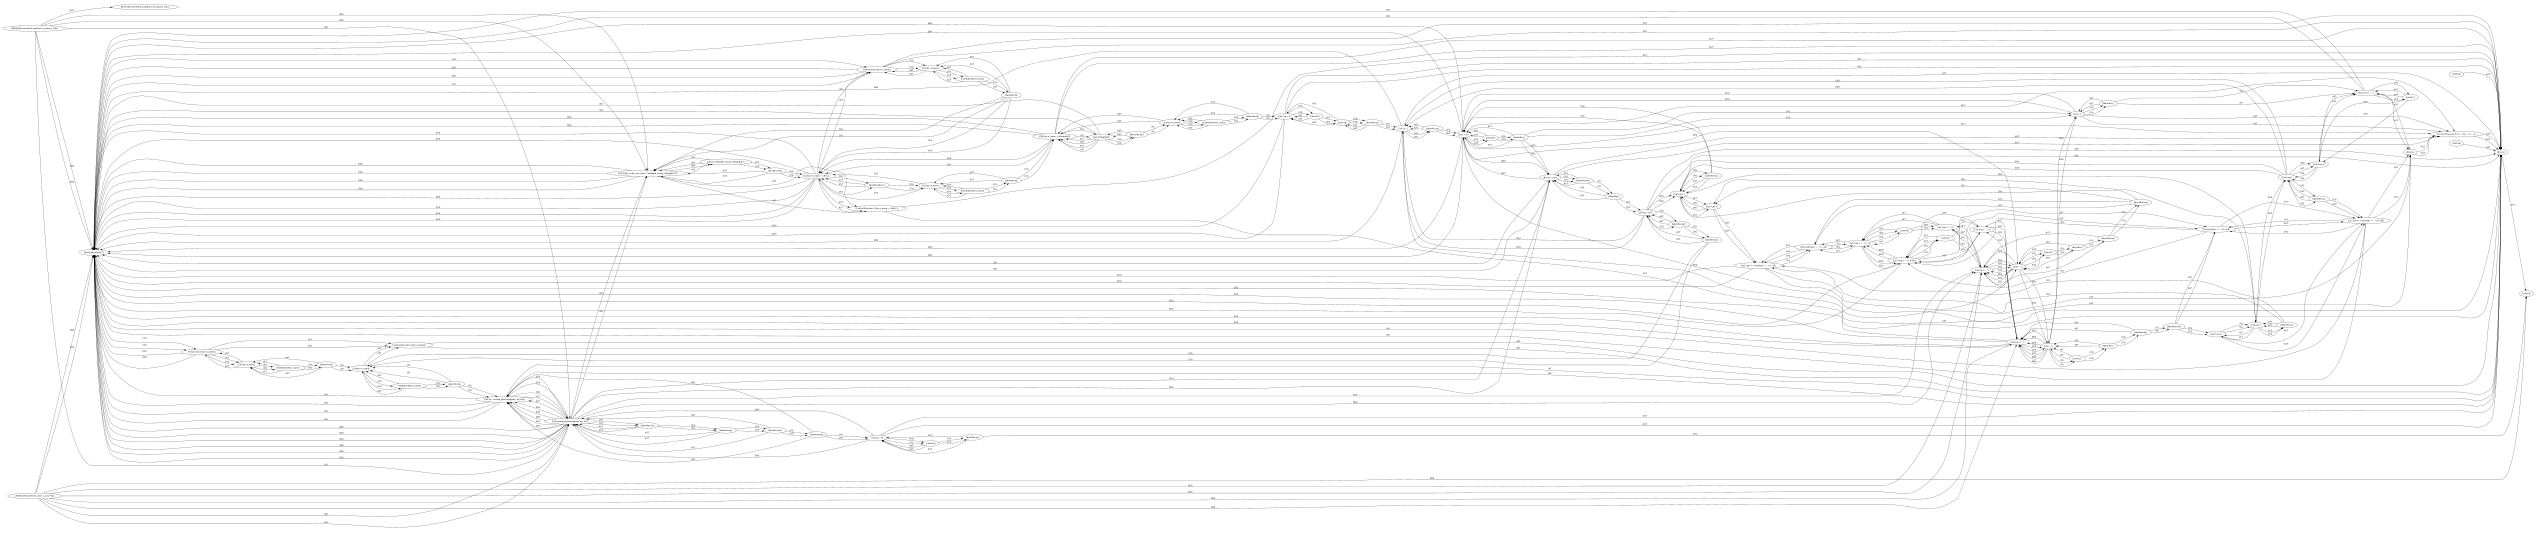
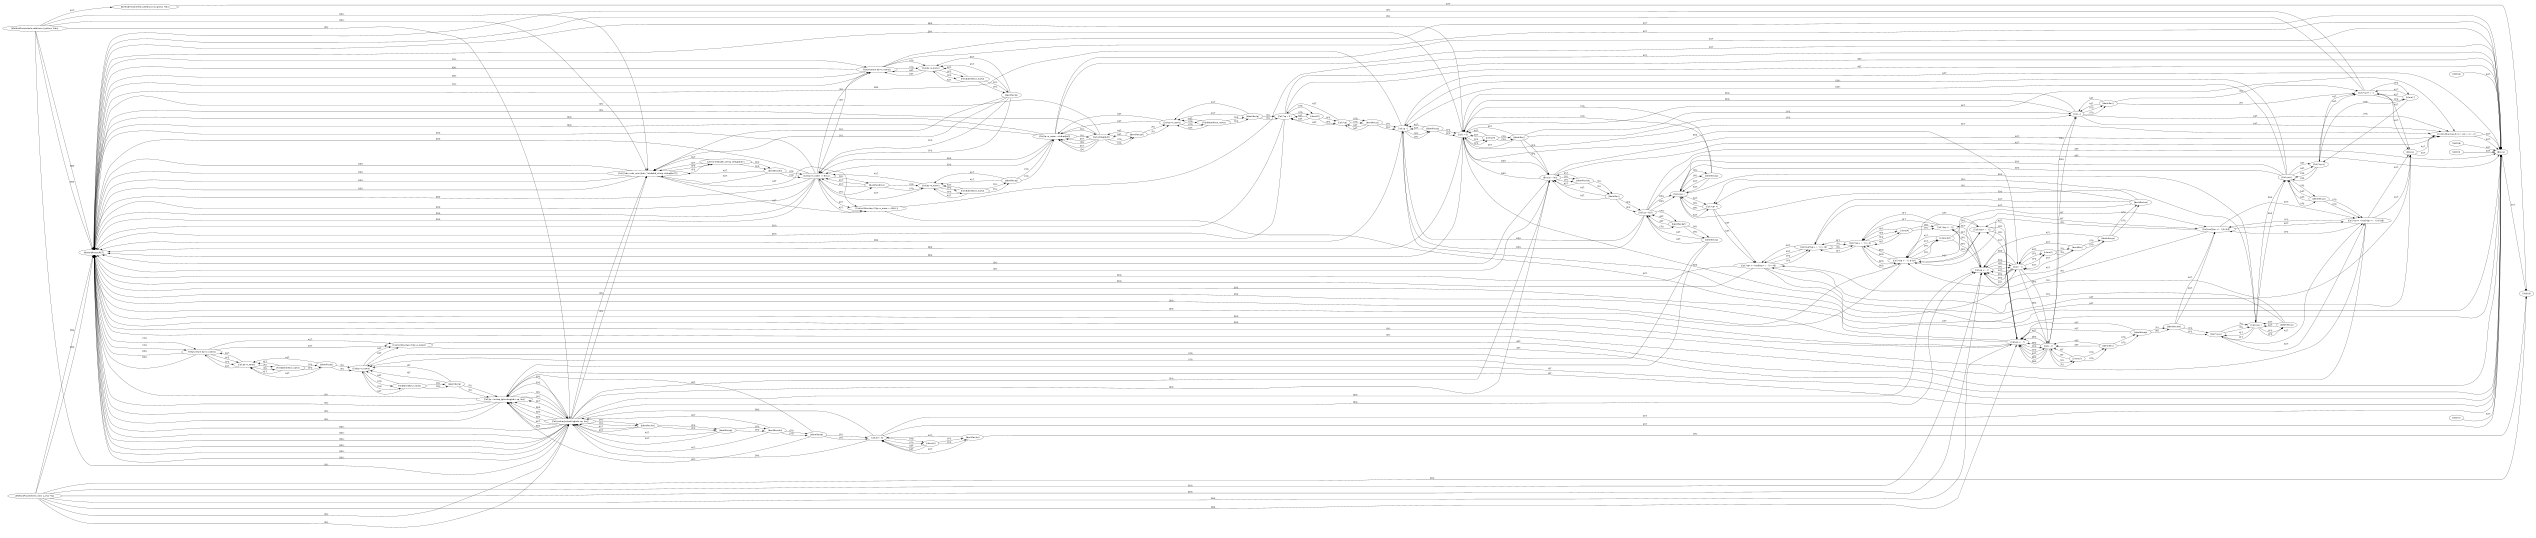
  digraph {
    fontname=Roboto
    rankdir=LR
    node [fontname=Roboto]
    edge [fontname=Roboto]
    n1 [label="(MethodReturn,RET)"]
    n2 [label="(Return,return (tp->e_name);)"]
    n3 [label="(Return,return (tp->e_name);)"]
    n4 [label="(ControlStructure,if (tp->e_name))"]
    n5 [label="(Call,tp->e_name)"]
    n6 [label="(Block,)"]
    n7 [label="(Call,tp->e_name)"]
    n8 [label="(MethodParameterIn,netdissect_options *ndo)"]
    n9 [label="(Call,(*ndo->ndo_error)(ndo, \"le64addr_string: strdup(buf)\"))"]
    n10 [label="(Call,lookup_bytestring(ndo, ep, len))"]
    n11 [label="(MethodParameterOut,netdissect_options *ndo)"]
    n12 [label="(ControlStructure,if (tp->e_name == NULL))"]
    n13 [label="(Literal,\"le64addr_string: strdup(buf)\")"]
    n14 [label="(Call,ep + i - 1)"]
    n15 [label="(Call,tp = lookup_bytestring(ndo, ep, len))"]
    n16 [label="(Block,i = len)"]
    n17 [label="(Identifier,len)"]
    1000100
    n19 [label="(MethodParameterIn,const u_char *ep)"]
    n20 [label="(Call,ep + i - 1)"]
    n21 [label="(Call,i - 1)"]
    n22 [label="(Call,*(ep + i - 1))"]
    n23 [label="(Call,i - 1)"]
    n24 [label="(Call,*(ep + i - 1))"]
    n25 [label="(Call,tp->e_name)"]
    n26 [label="(FieldIdentifier,e_name)"]
    n27 [label="(Identifier,tp)"]
    n28 [label="(FieldIdentifier,e_name)"]
    n29 [label="(Identifier,tp)"]
    n30 [label="(Call,cp = buf)"]
    n31 [label="(Identifier,buf)"]
    n32 [label="(Call,cp++)"]
    n33 [label="(Call,cp --)"]
    n34 [label="(Identifier,cp)"]
    n35 [label="(Call,*cp++)"]
    n36 [label="(Identifier,cp)"]
    n37 [label="(Call,cp++)"]
    n38 [label="(Identifier,cp)"]
    n39 [label="(Identifier,len)"]
    n40 [label="(Identifier,i)"]
    n41 [label="(Call,i > 0)"]
    n42 [label="(ControlStructure,for (i = len; i > 0 ; --i))"]
    n43 [label="(Literal,9)"]
    n44 [label="(Identifier,i)"]
    n45 [label="(Literal,1)"]
    n46 [label="(Call,--i)"]
    n47 [label="(Identifier,i)"]
    n48 [label="(Call,*cp++ = ':')"]
    n49 [label="(Block,)"]
    n50 [label="(Literal,':')"]
    n51 [label="(Call,hex[*(ep + i - 1) >> 4])"]
    n52 [label="(Call,*(ep + i - 1) >> 4)"]
    n53 [label="(Call,*cp++ = hex[*(ep + i - 1) >> 4])"]
    n54 [label="(Literal,4)"]
    n55 [label="(Call,*(ep + i - 1) & 0xf)"]
    n56 [label="(Identifier,hex)"]
    n57 [label="(Call,hex[*(ep + i - 1) & 0xf])"]
-   n58 [label="(Call,0xf)"]
+   n58 [label="(Literal,0xf)"]
    n59 [label="(Identifier,ep)"]
    n60 [label="(Identifier,i)"]
    n61 [label="(Literal,1)"]
    n62 [label="(Call,*cp++)"]
    n63 [label="(Identifier,cp)"]
    n64 [label="(Call,cp++)"]
    n65 [label="(Call,*cp++ = hex[*(ep + i - 1) & 0xf])"]
    n66 [label="(Identifier,hex)"]
    n67 [label="(Identifier,ep)"]
    n68 [label="(Identifier,i)"]
    n69 [label="(Call,*cp++)"]
    n70 [label="(Identifier,cp)"]
    n71 [label="(Call,*cp = '\0')"]
    n72 [label="(Literal,'\0')"]
    n73 [label="(Call,*cp)"]
    n74 [label="(Identifier,cp)"]
    n75 [label="(Call,tp->e_name = strdup(buf))"]
    n76 [label="(Call,strdup(buf))"]
    n77 [label="(Call,tp->e_name == NULL)"]
    n78 [label="(Identifier,buf)"]
    n79 [label="(Identifier,NULL)"]
    n80 [label="(Call,tp->e_name)"]
    n81 [label="(FieldIdentifier,e_name)"]
    n82 [label="(Identifier,tp)"]
    n83 [label="(Call,tp->e_name)"]
    n84 [label="(FieldIdentifier,e_name)"]
    n85 [label="(Identifier,tp)"]
    n86 [label="(Identifier,ndo)"]
    n87 [label="(FieldIdentifier,e_name)"]
    n88 [label="(Identifier,tp)"]
    n89 [label="(Call,len = 8)"]
    n90 [label="(Literal,8)"]
    n91 [label="(Identifier,len)"]
    n92 [label="(Identifier,tp)"]
    n93 [label="(Identifier,ndo)"]
    n94 [label="(Identifier,ep)"]
    1000104
    1000108
+   1000109
+   1000110
    n1 -> n2 [label="CFG: "]
    n1 -> n2 [label="CFG: "]
    n1 -> n3 [label="CFG: "]
    n1 -> n3 [label="CFG: "]
    n2 -> n1 [label="DDG: "]
    n2 -> n1 [label="DDG: "]
    n2 -> n4 [label="AST: "]
    n2 -> n4 [label="AST: "]
    n2 -> n5 [label="CFG: "]
    n2 -> n5 [label="CFG: "]
    n3 -> n1 [label="DDG: "]
    n3 -> n1 [label="DDG: "]
    n3 -> n6 [label="AST: "]
    n3 -> n6 [label="AST: "]
    n3 -> n7 [label="CFG: "]
    n3 -> n7 [label="CFG: "]
    n4 -> n6 [label="AST: "]
    n4 -> n6 [label="AST: "]
    n5 -> n2 [label="AST: "]
    n5 -> n2 [label="AST: "]
    n5 -> n28 [label="CFG: "]
    n5 -> n28 [label="CFG: "]
    n6 -> 1000100 [label="AST: "]
    n7 -> n3 [label="AST: "]
    n7 -> n3 [label="AST: "]
    n7 -> n87 [label="CFG: "]
    n7 -> n87 [label="CFG: "]
    n8 -> n1 [label="DDG: "]
    n8 -> n1 [label="DDG: "]
    n8 -> n9 [label="DDG: "]
    n8 -> n9 [label="DDG: "]
    n8 -> n10 [label="DDG: "]
    n8 -> n10 [label="DDG: "]
    n8 -> n11 [label="AST: "]
    n9 -> n1 [label="DDG: "]
    n9 -> n1 [label="DDG: "]
    n9 -> n1 [label="DDG: "]
    n9 -> n1 [label="DDG: "]
    n9 -> n12 [label="AST: "]
    n9 -> n12 [label="AST: "]
    n9 -> n13 [label="CFG: "]
    n9 -> n13 [label="CFG: "]
    n10 -> n1 [label="DDG: "]
    n10 -> n1 [label="DDG: "]
    n10 -> n1 [label="DDG: "]
    n10 -> n1 [label="DDG: "]
    n10 -> n1 [label="DDG: "]
    n10 -> n1 [label="DDG: "]
    n10 -> n9 [label="DDG: "]
    n10 -> n9 [label="DDG: "]
    n10 -> n14 [label="DDG: "]
    n10 -> n14 [label="DDG: "]
    n10 -> n15 [label="AST: "]
    n10 -> n15 [label="DDG: "]
    n10 -> n15 [label="DDG: "]
    n10 -> n15 [label="DDG: "]
    n10 -> n15 [label="AST: "]
    n10 -> n15 [label="DDG: "]
    n10 -> n15 [label="DDG: "]
    n10 -> n15 [label="DDG: "]
    n10 -> n16 [label="DDG: "]
    n10 -> n16 [label="DDG: "]
    n10 -> n17 [label="CFG: "]
    n10 -> n17 [label="CFG: "]
+   n11 -> 1000100 [label="AST: "]
    n12 -> n6 [label="AST: "]
    n12 -> n6 [label="AST: "]
    n13 -> n9 [label="AST: "]
    n13 -> n9 [label="AST: "]
    n13 -> n86 [label="CFG: "]
    n13 -> n86 [label="CFG: "]
    n14 -> n21 [label="CFG: "]
    n14 -> n21 [label="CFG: "]
    n14 -> n22 [label="AST: "]
    n14 -> n22 [label="AST: "]
    n15 -> n1 [label="DDG: "]
    n15 -> n1 [label="DDG: "]
    n15 -> n1 [label="DDG: "]
    n15 -> n1 [label="DDG: "]
    n15 -> n6 [label="AST: "]
    n15 -> n6 [label="AST: "]
    n15 -> n10 [label="CFG: "]
    n15 -> n10 [label="CFG: "]
    n16 -> n1 [label="DDG: "]
    n16 -> n1 [label="DDG: "]
    n16 -> n39 [label="CFG: "]
    n16 -> n39 [label="CFG: "]
    n16 -> n41 [label="DDG: "]
    n16 -> n41 [label="DDG: "]
    n16 -> n42 [label="AST: "]
    n16 -> n42 [label="AST: "]
    n17 -> n10 [label="AST: "]
    n17 -> n10 [label="AST: "]
    n17 -> n94 [label="CFG: "]
    n17 -> n94 [label="CFG: "]
    n19 -> n1 [label="DDG: "]
    n19 -> n1 [label="DDG: "]
    n19 -> n10 [label="DDG: "]
    n19 -> n10 [label="DDG: "]
    n19 -> n14 [label="DDG: "]
    n19 -> n14 [label="DDG: "]
    n19 -> 1000100 [label="DDG: "]
    n19 -> n20 [label="DDG: "]
    n19 -> n20 [label="DDG: "]
    n20 -> n1 [label="DDG: "]
    n20 -> n1 [label="DDG: "]
    n20 -> n1 [label="DDG: "]
    n20 -> n1 [label="DDG: "]
    n20 -> n23 [label="CFG: "]
    n20 -> n23 [label="CFG: "]
    n20 -> n24 [label="AST: "]
    n20 -> n24 [label="AST: "]
    n21 -> n14 [label="AST: "]
    n21 -> n14 [label="DDG: "]
    n21 -> n14 [label="DDG: "]
    n21 -> n14 [label="AST: "]
    n21 -> n14 [label="DDG: "]
    n21 -> n14 [label="DDG: "]
    n21 -> n23 [label="DDG: "]
    n21 -> n23 [label="DDG: "]
    n21 -> n45 [label="CFG: "]
    n21 -> n45 [label="CFG: "]
    n22 -> n14 [label="CFG: "]
    n22 -> n14 [label="CFG: "]
    n22 -> n52 [label="AST: "]
    n22 -> n52 [label="AST: "]
    n23 -> n20 [label="AST: "]
    n23 -> n20 [label="DDG: "]
    n23 -> n20 [label="DDG: "]
    n23 -> n20 [label="AST: "]
    n23 -> n20 [label="DDG: "]
    n23 -> n20 [label="DDG: "]
    n23 -> n46 [label="DDG: "]
    n23 -> n46 [label="DDG: "]
    n23 -> n61 [label="CFG: "]
    n23 -> n61 [label="CFG: "]
    n24 -> n20 [label="CFG: "]
    n24 -> n20 [label="CFG: "]
    n24 -> n55 [label="AST: "]
    n24 -> n55 [label="AST: "]
    n25 -> n4 [label="AST: "]
    n25 -> n4 [label="AST: "]
    n25 -> n26 [label="CFG: "]
    n25 -> n26 [label="CFG: "]
    n26 -> n25 [label="AST: "]
    n26 -> n25 [label="AST: "]
    n26 -> n27 [label="CFG: "]
    n26 -> n27 [label="CFG: "]
    n27 -> n15 [label="CFG: "]
    n27 -> n15 [label="CFG: "]
    n27 -> n25 [label="AST: "]
    n27 -> n25 [label="AST: "]
    n28 -> n5 [label="AST: "]
    n28 -> n5 [label="AST: "]
    n28 -> n29 [label="CFG: "]
    n28 -> n29 [label="CFG: "]
    n29 -> n5 [label="AST: "]
    n29 -> n5 [label="AST: "]
    n29 -> n25 [label="CFG: "]
    n29 -> n25 [label="CFG: "]
    n30 -> n6 [label="AST: "]
    n30 -> n6 [label="AST: "]
    n30 -> n31 [label="CFG: "]
    n30 -> n31 [label="CFG: "]
    n30 -> n32 [label="DDG: "]
    n30 -> n32 [label="DDG: "]
    n30 -> n33 [label="DDG: "]
    n30 -> n33 [label="DDG: "]
    n31 -> n30 [label="AST: "]
    n31 -> n30 [label="AST: "]
    n31 -> n34 [label="CFG: "]
    n31 -> n34 [label="CFG: "]
    n32 -> n35 [label="AST: "]
    n32 -> n35 [label="AST: "]
    n32 -> n36 [label="CFG: "]
    n32 -> n36 [label="CFG: "]
    n32 -> n37 [label="DDG: "]
    n32 -> n37 [label="DDG: "]
    n33 -> n1 [label="DDG: "]
    n33 -> n1 [label="DDG: "]
    n33 -> n6 [label="AST: "]
    n33 -> n6 [label="AST: "]
    n33 -> n38 [label="CFG: "]
    n33 -> n38 [label="CFG: "]
    n34 -> n25 [label="CFG: "]
    n34 -> n25 [label="CFG: "]
    n34 -> n30 [label="AST: "]
    n34 -> n30 [label="AST: "]
    n35 -> n32 [label="CFG: "]
    n35 -> n32 [label="CFG: "]
    n35 -> n53 [label="AST: "]
    n35 -> n53 [label="AST: "]
    n36 -> n32 [label="AST: "]
    n36 -> n32 [label="AST: "]
    n36 -> n41 [label="CFG: "]
    n36 -> n41 [label="CFG: "]
    n37 -> n62 [label="AST: "]
    n37 -> n62 [label="AST: "]
    n37 -> n63 [label="CFG: "]
    n37 -> n63 [label="CFG: "]
    n37 -> n64 [label="DDG: "]
    n37 -> n64 [label="DDG: "]
    n38 -> n33 [label="AST: "]
    n38 -> n33 [label="AST: "]
    n38 -> n41 [label="CFG: "]
    n38 -> n41 [label="CFG: "]
    n39 -> n16 [label="AST: "]
    n39 -> n16 [label="AST: "]
    n39 -> n40 [label="CFG: "]
    n39 -> n40 [label="CFG: "]
    n40 -> n16 [label="AST: "]
    n40 -> n16 [label="AST: "]
    n40 -> n30 [label="CFG: "]
    n40 -> n30 [label="CFG: "]
    n41 -> n1 [label="DDG: "]
    n41 -> n1 [label="DDG: "]
    n41 -> n1 [label="DDG: "]
    n41 -> n1 [label="DDG: "]
    n41 -> n21 [label="DDG: "]
    n41 -> n21 [label="DDG: "]
    n41 -> n42 [label="AST: "]
    n41 -> n42 [label="AST: "]
    n41 -> n43 [label="CFG: "]
    n41 -> n43 [label="CFG: "]
    n42 -> n6 [label="AST: "]
    n42 -> n6 [label="AST: "]
    n43 -> n41 [label="AST: "]
    n43 -> n41 [label="AST: "]
    n43 -> n44 [label="CFG: "]
    n43 -> n44 [label="CFG: "]
    n44 -> n16 [label="CFG: "]
    n44 -> n16 [label="CFG: "]
    n44 -> n41 [label="AST: "]
    n44 -> n41 [label="AST: "]
    n44 -> n46 [label="CFG: "]
    n44 -> n46 [label="CFG: "]
    n45 -> n21 [label="AST: "]
    n45 -> n21 [label="AST: "]
    n45 -> n60 [label="CFG: "]
    n45 -> n60 [label="CFG: "]
    n46 -> n41 [label="DDG: "]
    n46 -> n41 [label="DDG: "]
    n46 -> n42 [label="AST: "]
    n46 -> n42 [label="AST: "]
    n46 -> n47 [label="CFG: "]
    n46 -> n47 [label="CFG: "]
    n47 -> n46 [label="AST: "]
    n47 -> n46 [label="AST: "]
    n47 -> n48 [label="CFG: "]
    n47 -> n48 [label="CFG: "]
    n48 -> n1 [label="DDG: "]
    n48 -> n1 [label="DDG: "]
    n48 -> n49 [label="AST: "]
    n48 -> n49 [label="AST: "]
    n48 -> n50 [label="CFG: "]
    n48 -> n50 [label="CFG: "]
    n49 -> n42 [label="AST: "]
    n49 -> n42 [label="AST: "]
    n50 -> n48 [label="AST: "]
    n50 -> n48 [label="AST: "]
    n50 -> n69 [label="CFG: "]
    n50 -> n69 [label="CFG: "]
    n51 -> n52 [label="CFG: "]
    n51 -> n52 [label="CFG: "]
    n51 -> n53 [label="AST: "]
    n51 -> n53 [label="AST: "]
    n52 -> n51 [label="AST: "]
    n52 -> n51 [label="AST: "]
    n52 -> n54 [label="CFG: "]
    n52 -> n54 [label="CFG: "]
    n52 -> n55 [label="DDG: "]
    n52 -> n55 [label="DDG: "]
    n53 -> n1 [label="DDG: "]
    n53 -> n1 [label="DDG: "]
    n53 -> n49 [label="AST: "]
    n53 -> n49 [label="AST: "]
    n53 -> n51 [label="CFG: "]
    n53 -> n51 [label="CFG: "]
    n54 -> n22 [label="CFG: "]
    n54 -> n22 [label="CFG: "]
    n54 -> n52 [label="AST: "]
    n54 -> n52 [label="AST: "]
    n55 -> n1 [label="DDG: "]
    n55 -> n1 [label="DDG: "]
    n55 -> n52 [label="DDG: "]
    n55 -> n52 [label="DDG: "]
    n55 -> n57 [label="AST: "]
    n55 -> n57 [label="AST: "]
    n55 -> n58 [label="CFG: "]
    n55 -> n58 [label="CFG: "]
    n56 -> n35 [label="CFG: "]
    n56 -> n35 [label="CFG: "]
    n56 -> n51 [label="AST: "]
    n56 -> n51 [label="AST: "]
    n57 -> n55 [label="CFG: "]
    n57 -> n55 [label="CFG: "]
    n57 -> n65 [label="AST: "]
    n57 -> n65 [label="AST: "]
    n58 -> n24 [label="CFG: "]
    n58 -> n24 [label="CFG: "]
    n58 -> n55 [label="AST: "]
    n58 -> n55 [label="AST: "]
    n59 -> n14 [label="AST: "]
    n59 -> n14 [label="AST: "]
    n59 -> n56 [label="CFG: "]
    n59 -> n56 [label="CFG: "]
    n60 -> n21 [label="AST: "]
    n60 -> n21 [label="AST: "]
    n60 -> n59 [label="CFG: "]
    n60 -> n59 [label="CFG: "]
    n61 -> n23 [label="AST: "]
    n61 -> n23 [label="AST: "]
    n61 -> n68 [label="CFG: "]
    n61 -> n68 [label="CFG: "]
    n62 -> n37 [label="CFG: "]
    n62 -> n37 [label="CFG: "]
    n62 -> n65 [label="AST: "]
    n62 -> n65 [label="AST: "]
    n63 -> n37 [label="AST: "]
    n63 -> n37 [label="AST: "]
    n63 -> n53 [label="CFG: "]
    n63 -> n53 [label="CFG: "]
    n64 -> n32 [label="DDG: "]
    n64 -> n32 [label="DDG: "]
    n64 -> n33 [label="DDG: "]
    n64 -> n33 [label="DDG: "]
    n64 -> n69 [label="AST: "]
    n64 -> n69 [label="AST: "]
    n64 -> n70 [label="CFG: "]
    n64 -> n70 [label="CFG: "]
    n65 -> n1 [label="DDG: "]
    n65 -> n1 [label="DDG: "]
    n65 -> n49 [label="AST: "]
    n65 -> n49 [label="AST: "]
    n65 -> n57 [label="CFG: "]
    n65 -> n57 [label="CFG: "]
    n66 -> n57 [label="AST: "]
    n66 -> n57 [label="AST: "]
    n66 -> n62 [label="CFG: "]
    n66 -> n62 [label="CFG: "]
    n67 -> n20 [label="AST: "]
    n67 -> n20 [label="AST: "]
    n67 -> n66 [label="CFG: "]
    n67 -> n66 [label="CFG: "]
    n68 -> n23 [label="AST: "]
    n68 -> n23 [label="AST: "]
    n68 -> n67 [label="CFG: "]
    n68 -> n67 [label="CFG: "]
    n69 -> n48 [label="AST: "]
    n69 -> n48 [label="AST: "]
    n69 -> n64 [label="CFG: "]
    n69 -> n64 [label="CFG: "]
    n70 -> n64 [label="AST: "]
    n70 -> n64 [label="AST: "]
    n70 -> n65 [label="CFG: "]
    n70 -> n65 [label="CFG: "]
    n71 -> n1 [label="DDG: "]
    n71 -> n1 [label="DDG: "]
    n71 -> n6 [label="AST: "]
    n71 -> n6 [label="AST: "]
    n71 -> n72 [label="CFG: "]
    n71 -> n72 [label="CFG: "]
    n72 -> n71 [label="AST: "]
    n72 -> n71 [label="AST: "]
    n72 -> n73 [label="CFG: "]
    n72 -> n73 [label="CFG: "]
    n73 -> n71 [label="AST: "]
    n73 -> n71 [label="AST: "]
    n73 -> n74 [label="CFG: "]
    n73 -> n74 [label="CFG: "]
    n74 -> n33 [label="CFG: "]
    n74 -> n33 [label="CFG: "]
    n74 -> n73 [label="AST: "]
    n74 -> n73 [label="AST: "]
    n75 -> n1 [label="DDG: "]
    n75 -> n1 [label="DDG: "]
    n75 -> n6 [label="AST: "]
    n75 -> n6 [label="AST: "]
    n75 -> n76 [label="CFG: "]
    n75 -> n76 [label="CFG: "]
    n75 -> n77 [label="DDG: "]
    n75 -> n77 [label="DDG: "]
    n76 -> n1 [label="DDG: "]
    n76 -> n1 [label="DDG: "]
    n76 -> n75 [label="AST: "]
    n76 -> n75 [label="DDG: "]
    n76 -> n75 [label="AST: "]
    n76 -> n75 [label="DDG: "]
    n76 -> n78 [label="CFG: "]
    n76 -> n78 [label="CFG: "]
    n77 -> n1 [label="DDG: "]
    n77 -> n1 [label="DDG: "]
    n77 -> n1 [label="DDG: "]
    n77 -> n1 [label="DDG: "]
    n77 -> n1 [label="DDG: "]
    n77 -> n1 [label="DDG: "]
    n77 -> n3 [label="DDG: "]
    n77 -> n3 [label="DDG: "]
    n77 -> n12 [label="AST: "]
    n77 -> n12 [label="AST: "]
    n77 -> n79 [label="CFG: "]
    n77 -> n79 [label="CFG: "]
    n78 -> n76 [label="AST: "]
    n78 -> n76 [label="AST: "]
    n78 -> n80 [label="CFG: "]
    n78 -> n80 [label="CFG: "]
    n79 -> n77 [label="AST: "]
    n79 -> n77 [label="AST: "]
    n79 -> n83 [label="CFG: "]
    n79 -> n83 [label="CFG: "]
    n80 -> n75 [label="AST: "]
    n80 -> n75 [label="AST: "]
    n80 -> n81 [label="CFG: "]
    n80 -> n81 [label="CFG: "]
    n81 -> n80 [label="AST: "]
    n81 -> n80 [label="AST: "]
    n81 -> n82 [label="CFG: "]
    n81 -> n82 [label="CFG: "]
    n82 -> n71 [label="CFG: "]
    n82 -> n71 [label="CFG: "]
    n82 -> n80 [label="AST: "]
    n82 -> n80 [label="AST: "]
    n83 -> n77 [label="AST: "]
    n83 -> n77 [label="AST: "]
    n83 -> n84 [label="CFG: "]
    n83 -> n84 [label="CFG: "]
    n84 -> n83 [label="AST: "]
    n84 -> n83 [label="AST: "]
    n84 -> n85 [label="CFG: "]
    n84 -> n85 [label="CFG: "]
    n85 -> n75 [label="CFG: "]
    n85 -> n75 [label="CFG: "]
    n85 -> n83 [label="AST: "]
    n85 -> n83 [label="AST: "]
    n86 -> n9 [label="AST: "]
    n86 -> n9 [label="AST: "]
    n86 -> n77 [label="CFG: "]
    n86 -> n77 [label="CFG: "]
    n87 -> n7 [label="AST: "]
    n87 -> n7 [label="AST: "]
    n87 -> n88 [label="CFG: "]
    n87 -> n88 [label="CFG: "]
    n88 -> n7 [label="AST: "]
    n88 -> n7 [label="AST: "]
    n88 -> n9 [label="CFG: "]
    n88 -> n9 [label="CFG: "]
    n88 -> n77 [label="CFG: "]
    n88 -> n77 [label="CFG: "]
    n89 -> n6 [label="AST: "]
    n89 -> n6 [label="AST: "]
    n89 -> n10 [label="DDG: "]
    n89 -> n10 [label="DDG: "]
    n89 -> n90 [label="CFG: "]
    n89 -> n90 [label="CFG: "]
    n90 -> n89 [label="AST: "]
    n90 -> n89 [label="AST: "]
    n90 -> n91 [label="CFG: "]
    n90 -> n91 [label="CFG: "]
    n91 -> 1000100 [label="CFG: "]
    n91 -> n89 [label="AST: "]
    n91 -> n89 [label="AST: "]
    n92 -> n15 [label="AST: "]
    n92 -> n15 [label="AST: "]
    n92 -> n89 [label="CFG: "]
    n92 -> n89 [label="CFG: "]
    n93 -> n10 [label="AST: "]
    n93 -> n10 [label="AST: "]
    n93 -> n92 [label="CFG: "]
    n93 -> n92 [label="CFG: "]
    n94 -> n10 [label="AST: "]
    n94 -> n10 [label="AST: "]
    n94 -> n93 [label="CFG: "]
    n94 -> n93 [label="CFG: "]
    1000104 -> n6 [label="AST: "]
    1000108 -> n6 [label="AST: "]
+   1000109 -> n6 [label="AST: "]
+   1000110 -> n6 [label="AST: "]
  }
